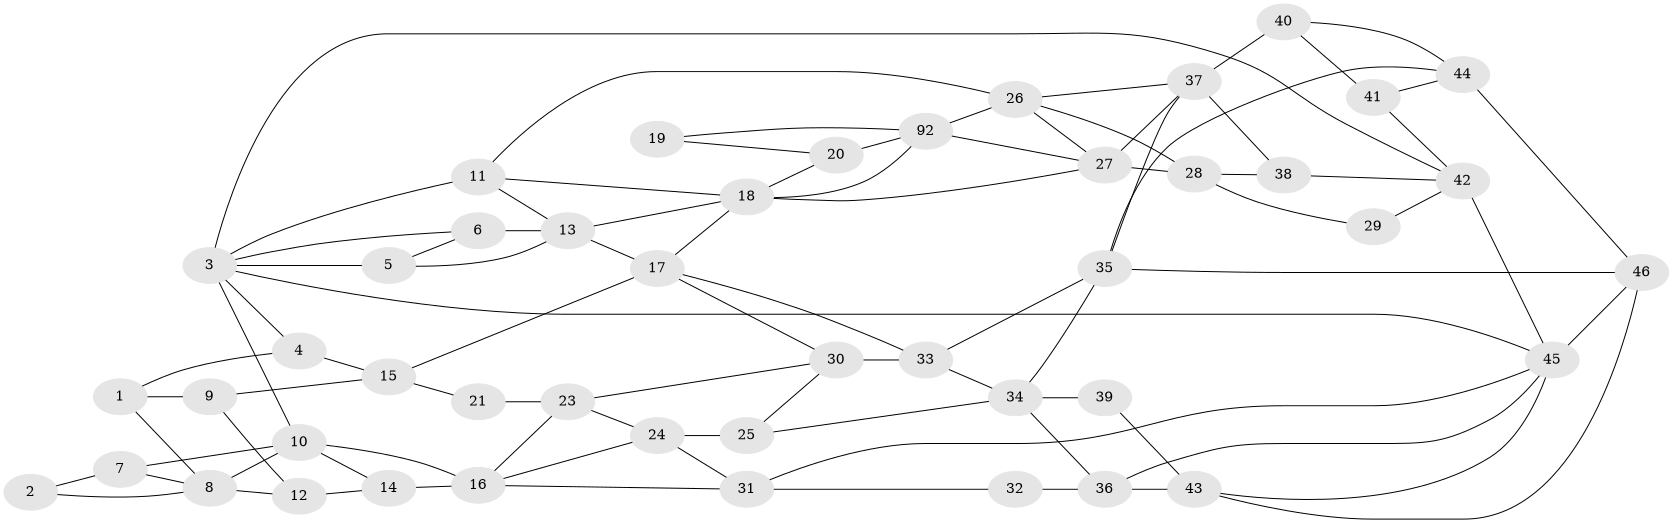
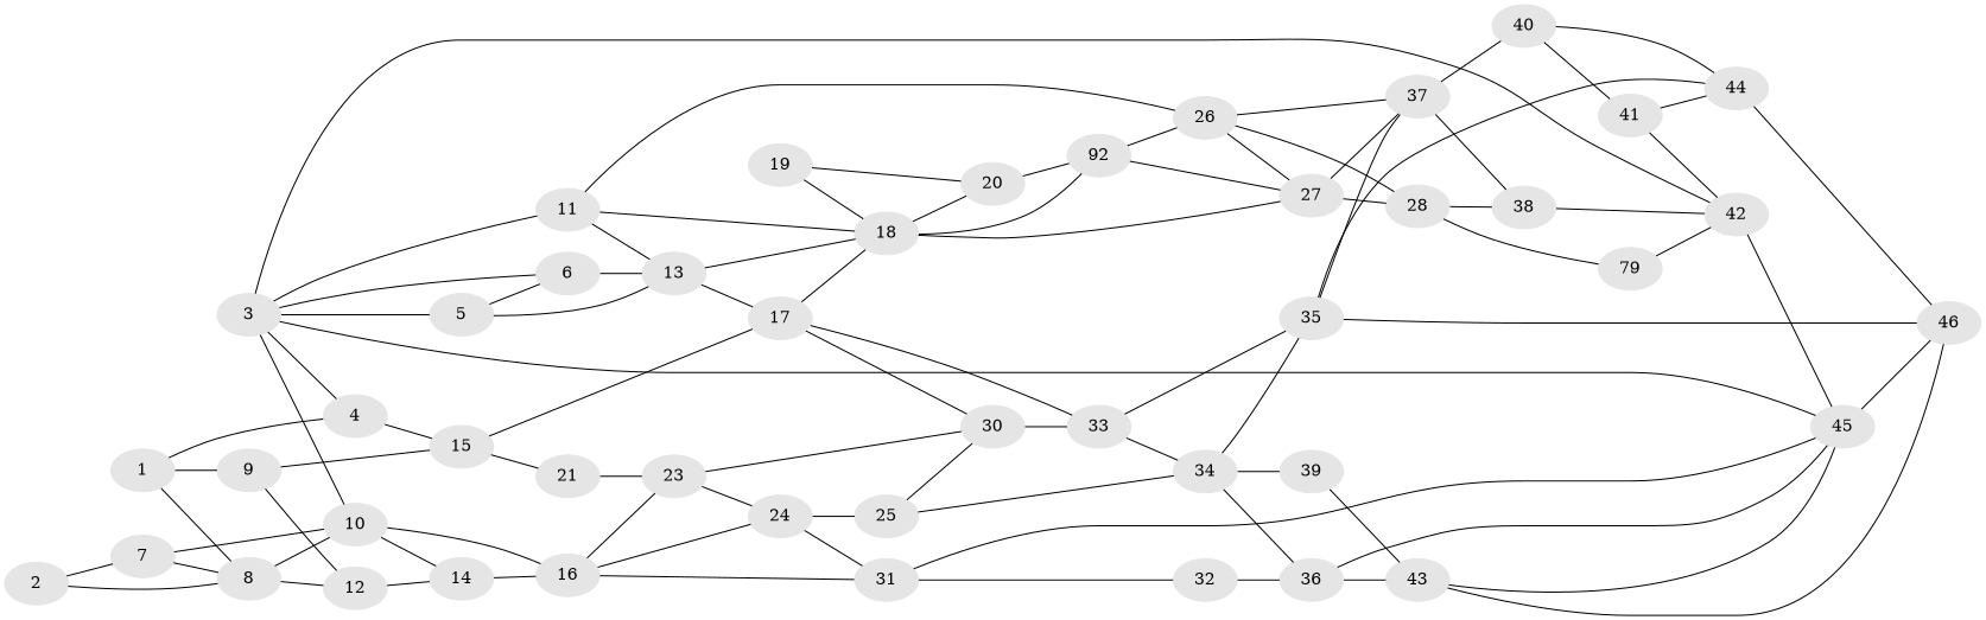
  graph {
    rankdir=LR
    node [color=gray90 style=filled]
    edge [weight=1.0]
    1
    4
    8
    9
    15
    10
    12
    2
    7
    3
    5
    6
    11
    42
    45
    13
    14
    16
    18
    26
    46
    17
    21
    23
    24
    31
    20
    n28 [label=92]
    27
    28
    37
    30
    33
    25
    32
    34
    35
    19
    36
    39
-   29
+   29 [label=79]
    38
    40
    43
    44
    41
    1 -- 4
    1 -- 8
    1 -- 9
    4 -- 15
    8 -- 10
    8 -- 12
    9 -- 15
    9 -- 12 [weight=2.0]
    15 -- 17
    15 -- 21
    10 -- 14
    10 -- 16
    12 -- 14 [weight=2.0]
    2 -- 8
    2 -- 7
    7 -- 8 [weight=2.0]
    7 -- 10
    3 -- 4
    3 -- 10
    3 -- 5
    3 -- 6
    3 -- 11
    3 -- 42
    3 -- 45
    5 -- 6 [weight=3.0]
    5 -- 13
    6 -- 13 [weight=2.0]
    11 -- 13
    11 -- 18
    11 -- 26
    42 -- 45
    45 -- 46
    13 -- 18
    13 -- 17
    14 -- 16 [weight=2.0]
    16 -- 23
    16 -- 24
    16 -- 31
    18 -- 20
    18 -- n28
    18 -- 27
    26 -- 27
    26 -- 28
    26 -- 37 [weight=2.0]
    17 -- 18
    17 -- 30
    17 -- 33
    21 -- 23 [weight=2.0]
    23 -- 24
    23 -- 30
    24 -- 31
    24 -- 25
    31 -- 45
    31 -- 32
    20 -- n28
    n28 -- 26
    n28 -- 27
    27 -- 28
    27 -- 37
    28 -- 29
    28 -- 38
    37 -- 38
    37 -- 40
    30 -- 33 [weight=2.0]
    33 -- 34
    33 -- 35 [weight=2.0]
    25 -- 30 [weight=2.0]
    25 -- 34
    32 -- 36 [weight=2.0]
    34 -- 35
    34 -- 36
    34 -- 39 [weight=2.0]
    35 -- 46
    35 -- 37
    35 -- 44
    19 -- 20 [weight=2.0]
-   19 -- n28 [weight=2.0]
+   19 -- 18 [weight=2.0]
    36 -- 45
    36 -- 43 [weight=2.0]
    39 -- 43 [weight=2.0]
    29 -- 42
    38 -- 42 [weight=2.0]
    40 -- 44 [weight=2.0]
    40 -- 41
    43 -- 45
    43 -- 46
    44 -- 46 [weight=2.0]
    41 -- 42
    41 -- 44
  }
